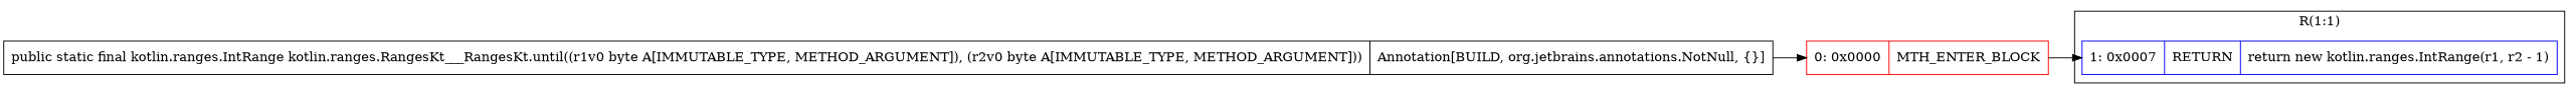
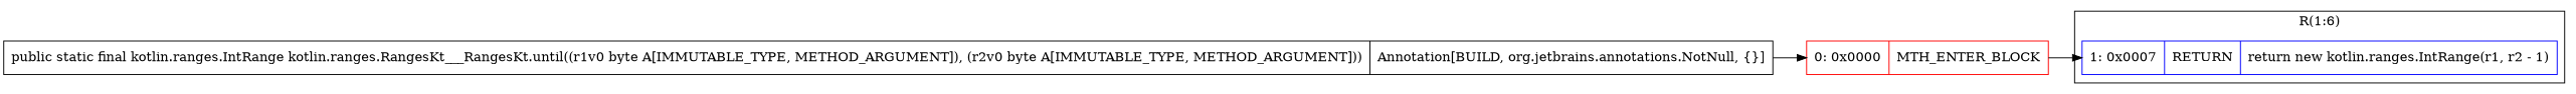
  digraph {
    rankdir=LR
    node [shape=record]
    n1 [color=blue label="{1\:\ 0x0007|RETURN\l|return new kotlin.ranges.IntRange(r1, r2 \- 1)\l}"]
    n2 [color=red label="{0\:\ 0x0000|MTH_ENTER_BLOCK\l}"]
    n3 [label="{public static final kotlin.ranges.IntRange kotlin.ranges.RangesKt___RangesKt.until((r1v0 byte A[IMMUTABLE_TYPE, METHOD_ARGUMENT]), (r2v0 byte A[IMMUTABLE_TYPE, METHOD_ARGUMENT]))  | Annotation[BUILD, org.jetbrains.annotations.NotNull, \{\}]\l}"]
    subgraph cluster_1 {
-     label="R(1:1)"
+     label="R(1:6)"
      n1
    }
    n2 -> n1
    n3 -> n2
  }
